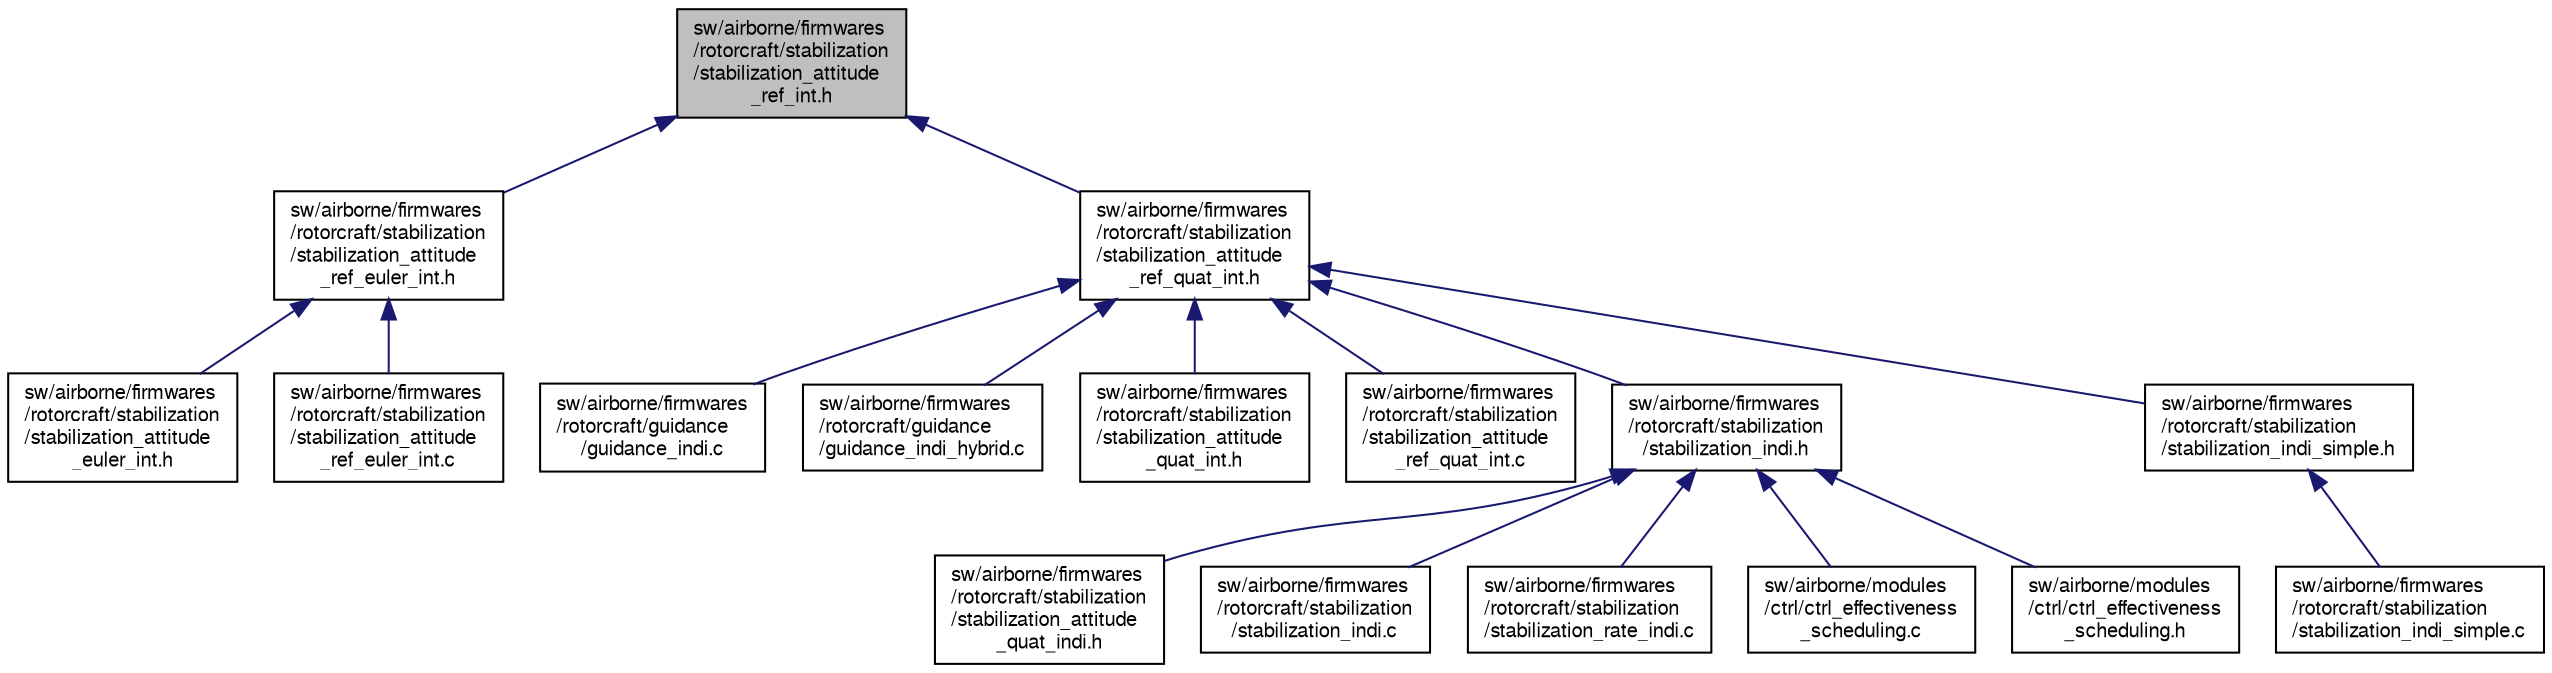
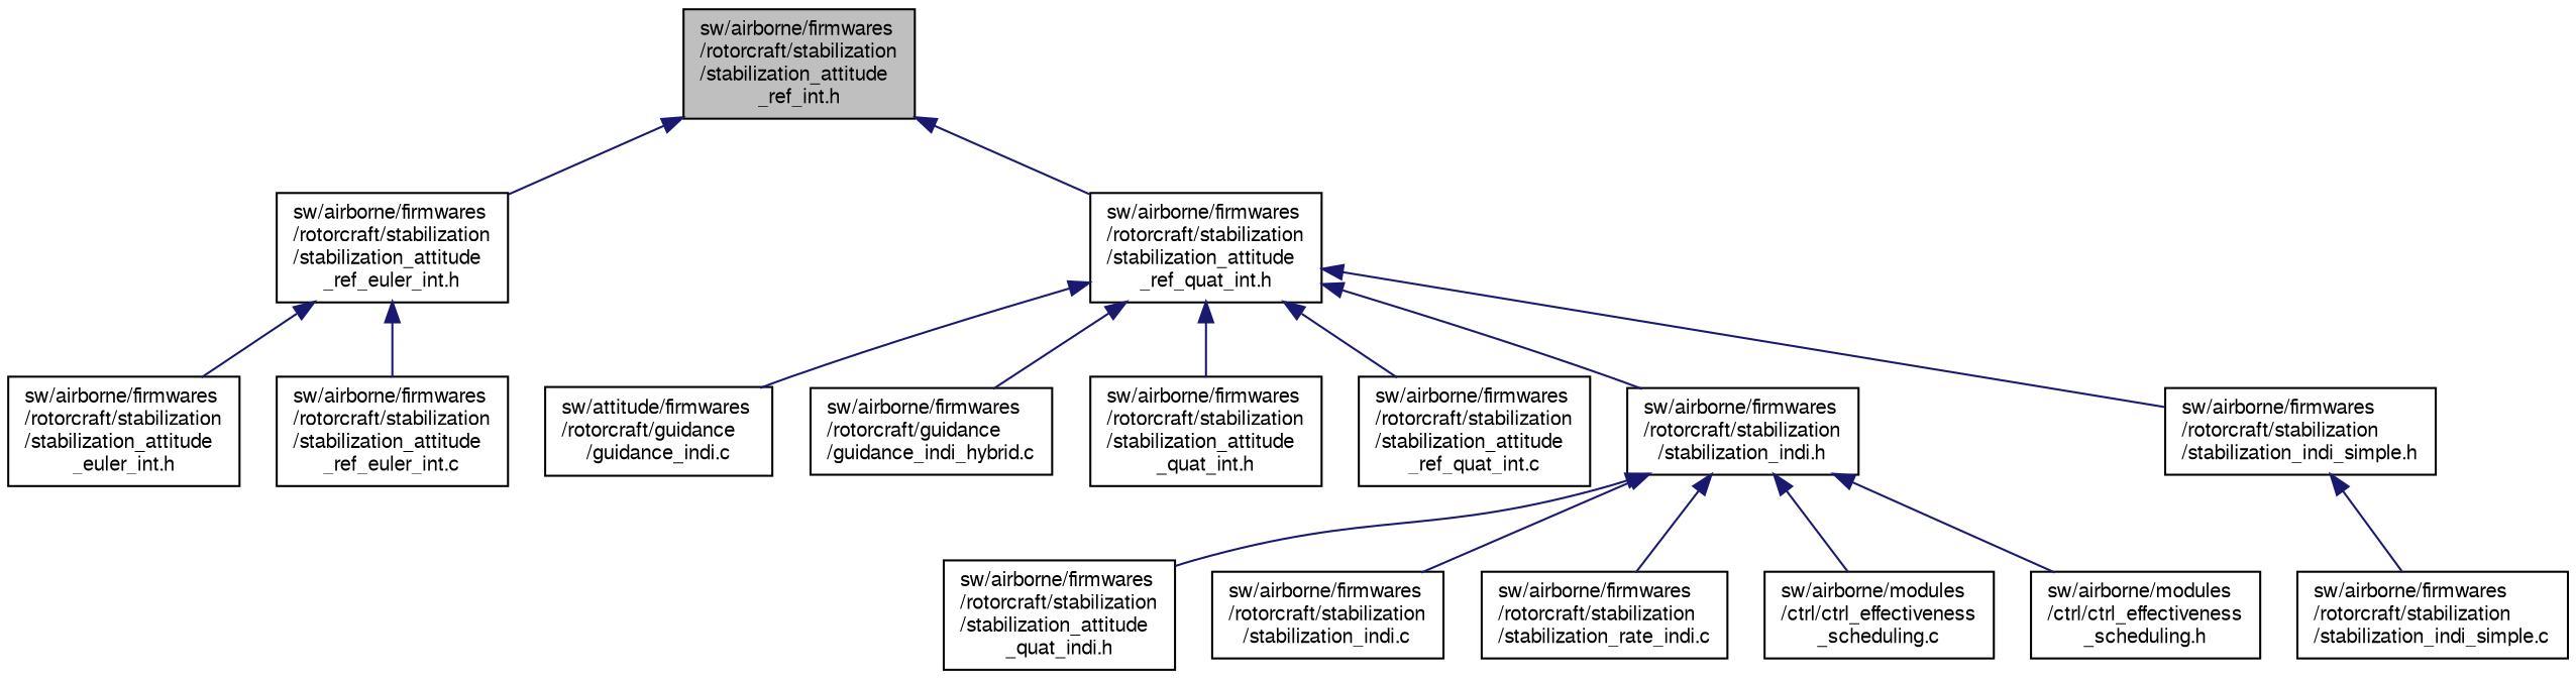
  digraph {
    node [color=black fillcolor=white fontname=FreeSans fontsize=10 shape=record style=filled]
    edge [color=midnightblue dir=back fontname=FreeSans fontsize=10 labelfontname=FreeSans labelfontsize=10 style=solid]
    n1 [fillcolor=grey75 fontcolor=black height=0.2 label="sw/airborne/firmwares\l/rotorcraft/stabilization\l/stabilization_attitude\l_ref_int.h" width=0.4]
    n2 [height=0.2 label="sw/airborne/firmwares\l/rotorcraft/stabilization\l/stabilization_attitude\l_ref_euler_int.h" width=0.4]
    n3 [height=0.2 label="sw/airborne/firmwares\l/rotorcraft/stabilization\l/stabilization_attitude\l_ref_quat_int.h" width=0.4]
    n4 [height=0.2 label="sw/airborne/firmwares\l/rotorcraft/stabilization\l/stabilization_attitude\l_euler_int.h" width=0.4]
    n5 [height=0.2 label="sw/airborne/firmwares\l/rotorcraft/stabilization\l/stabilization_attitude\l_ref_euler_int.c" width=0.4]
-   n6 [height=0.2 label="sw/airborne/firmwares\l/rotorcraft/guidance\l/guidance_indi.c" width=0.4]
+   n6 [height=0.2 label="sw/attitude/firmwares\l/rotorcraft/guidance\l/guidance_indi.c" width=0.4]
    n7 [height=0.2 label="sw/airborne/firmwares\l/rotorcraft/guidance\l/guidance_indi_hybrid.c" width=0.4]
    n8 [height=0.2 label="sw/airborne/firmwares\l/rotorcraft/stabilization\l/stabilization_attitude\l_quat_int.h" width=0.4]
    n9 [height=0.2 label="sw/airborne/firmwares\l/rotorcraft/stabilization\l/stabilization_attitude\l_ref_quat_int.c" width=0.4]
    n10 [height=0.2 label="sw/airborne/firmwares\l/rotorcraft/stabilization\l/stabilization_indi.h" width=0.4]
    n11 [height=0.2 label="sw/airborne/firmwares\l/rotorcraft/stabilization\l/stabilization_indi_simple.h" width=0.4]
    n12 [height=0.2 label="sw/airborne/firmwares\l/rotorcraft/stabilization\l/stabilization_attitude\l_quat_indi.h" width=0.4]
    n13 [height=0.2 label="sw/airborne/firmwares\l/rotorcraft/stabilization\l/stabilization_indi.c" width=0.4]
    n14 [height=0.2 label="sw/airborne/firmwares\l/rotorcraft/stabilization\l/stabilization_rate_indi.c" width=0.4]
    n15 [height=0.2 label="sw/airborne/modules\l/ctrl/ctrl_effectiveness\l_scheduling.c" width=0.4]
    n16 [height=0.2 label="sw/airborne/modules\l/ctrl/ctrl_effectiveness\l_scheduling.h" width=0.4]
    n17 [height=0.2 label="sw/airborne/firmwares\l/rotorcraft/stabilization\l/stabilization_indi_simple.c" width=0.4]
    n1 -> n2
    n1 -> n3
    n2 -> n4
    n2 -> n5
    n3 -> n6
    n3 -> n7
    n3 -> n8
    n3 -> n9
    n3 -> n10
    n3 -> n11
    n10 -> n12
    n10 -> n13
    n10 -> n14
    n10 -> n15
    n10 -> n16
    n11 -> n17
  }
